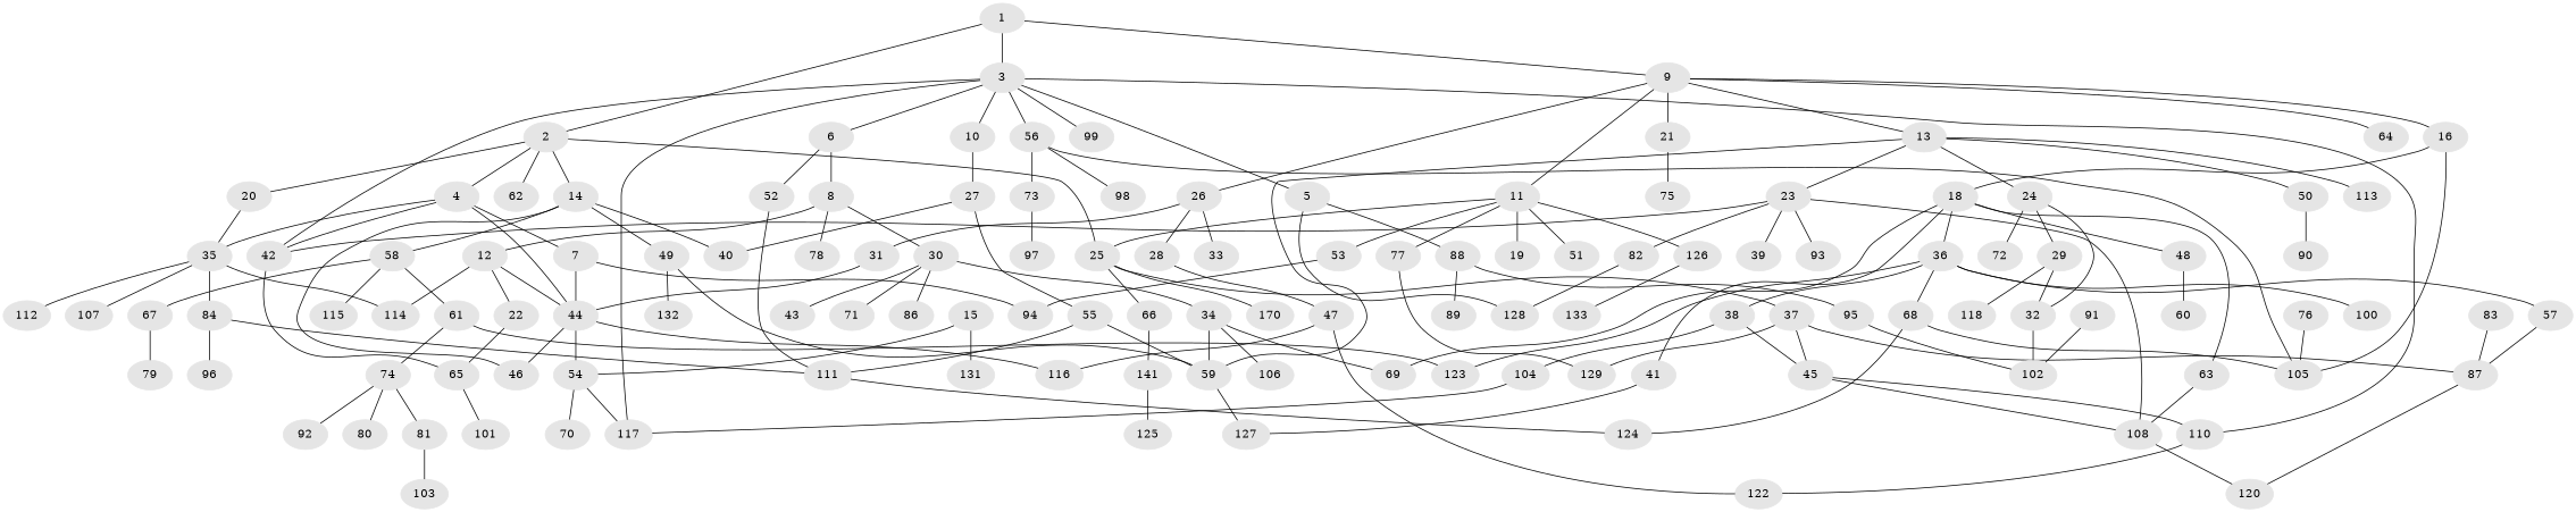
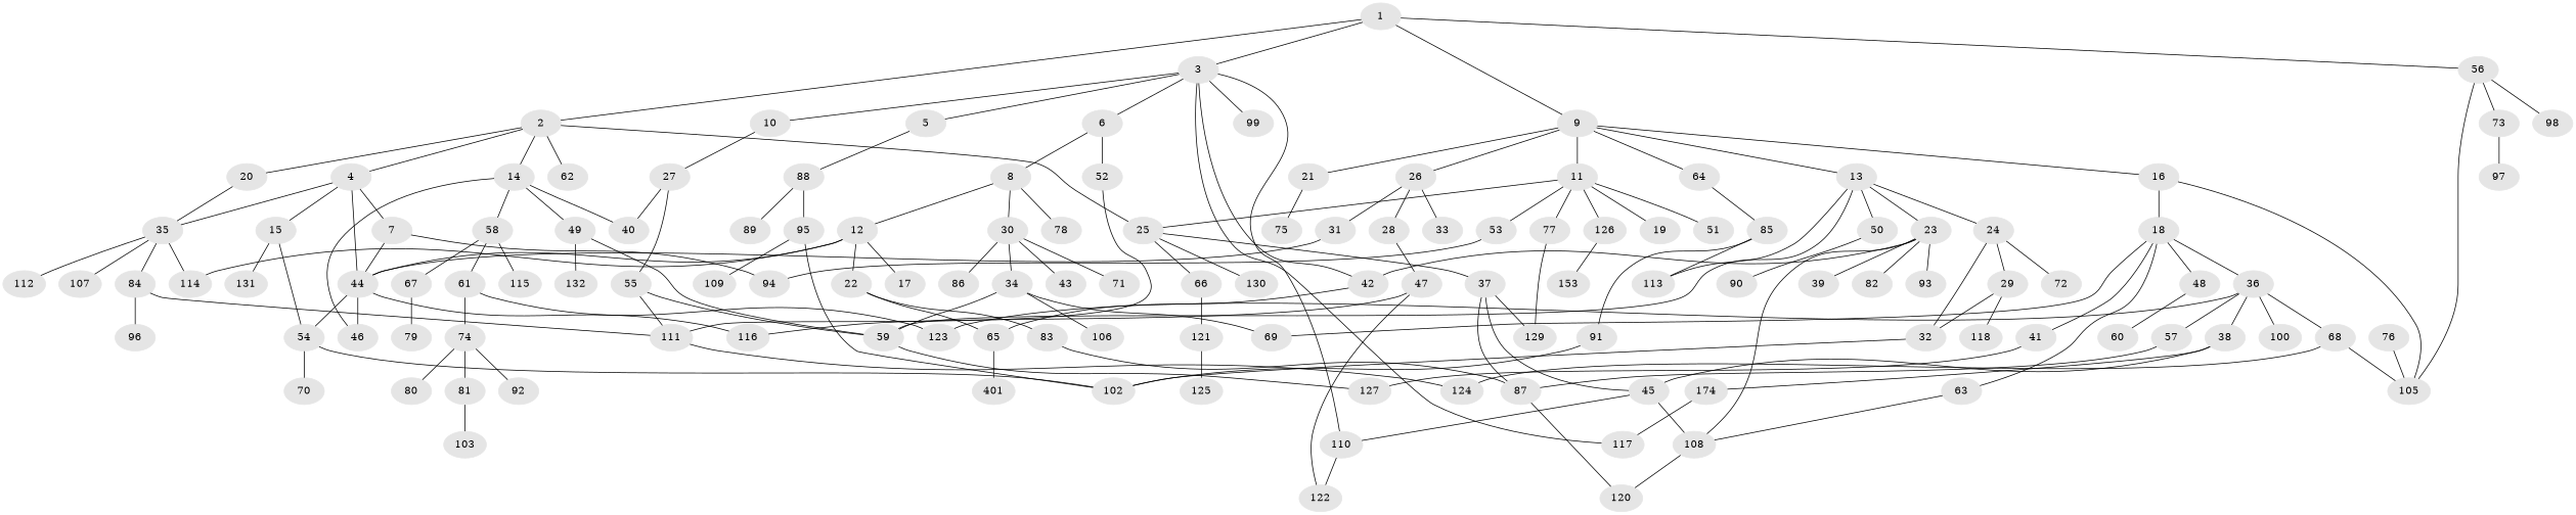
  graph {
    node [color=gray90 style=filled]
    1
    2
    3
    9
    4
    14
    20
    25
    62
    5
    6
    10
    42
    56
    99
    110
    117
    11
    13
    16
    21
    26
    64
    7
    15
    35
    44
    40
    46
    49
    58
    37
    66
-   130 [label=170]
+   130
    88
-   128
    8
    52
    27
    65
    105
    73
    98
    122
    94
    54
    131
    84
    114
    107
    112
    116
    89
    95
    12
    30
    78
    111
+   17
    22
    34
    43
    71
    86
    19
    51
    53
    77
    126
    23
    24
    50
    59
    113
    18
    75
    28
    31
    33
+   85
    55
    129
-   133
+   133 [label=153]
    83
    96
    39
    82
    93
    108
    29
    32
    72
    90
    127
    132
    61
    67
    115
    102
    70
    36
    41
    48
    63
    69
    38
    57
    68
    100
    123
    60
-   101
+   101 [label=401]
    87
    120
    118
    45
-   121 [label=141]
+   121
    47
    106
-   104
+   104 [label=174]
    124
    97
    74
    79
    80
    81
    92
    91
    76
    125
    103
+   109
    1 -- 2
    1 -- 3
    1 -- 9
    2 -- 4
    2 -- 14
    2 -- 20
    2 -- 25
    2 -- 62
    3 -- 5
    3 -- 6
    3 -- 10
    3 -- 42
-   3 -- 56
+   1 -- 56
    3 -- 99
    3 -- 110
    3 -- 117
    9 -- 11
    9 -- 13
    9 -- 16
    9 -- 21
    9 -- 26
    9 -- 64
    4 -- 7
-   4 -- 42
+   4 -- 15
    4 -- 35
    4 -- 44
    14 -- 40
    14 -- 46
    14 -- 49
    14 -- 58
    20 -- 35
    25 -- 37
    25 -- 66
    25 -- 130
    5 -- 88
-   5 -- 128
    6 -- 8
    6 -- 52
    10 -- 27
    42 -- 65
    56 -- 105
    56 -- 73
    56 -- 98
    110 -- 122
    11 -- 25
    11 -- 19
    11 -- 51
    11 -- 53
    11 -- 77
    11 -- 126
    13 -- 23
    13 -- 24
    13 -- 50
    13 -- 59
    13 -- 113
    16 -- 105
    16 -- 18
    21 -- 75
    26 -- 28
    26 -- 31
    26 -- 33
+   64 -- 85
    7 -- 44
    7 -- 94
    15 -- 54
    15 -- 131
    35 -- 84
    35 -- 114
    35 -- 107
    35 -- 112
    44 -- 46
    44 -- 54
    44 -- 116
    49 -- 59
    49 -- 132
    58 -- 61
    58 -- 67
    58 -- 115
    37 -- 129
    37 -- 87
    37 -- 45
    66 -- 121
    88 -- 89
    88 -- 95
    8 -- 12
    8 -- 30
    8 -- 78
    52 -- 111
    27 -- 40
    27 -- 55
    65 -- 101
    73 -- 97
-   54 -- 117
+   54 -- 102
    54 -- 70
    84 -- 111
    84 -- 96
    95 -- 102
+   95 -- 109
    12 -- 44
    12 -- 114
+   12 -- 17
    12 -- 22
    30 -- 34
    30 -- 43
    30 -- 71
    30 -- 86
    111 -- 124
    22 -- 65
+   22 -- 83
    34 -- 59
    34 -- 69
    34 -- 106
    53 -- 94
    77 -- 129
    126 -- 133
    23 -- 42
    23 -- 39
    23 -- 82
    23 -- 93
    23 -- 108
    24 -- 29
    24 -- 32
    24 -- 72
    50 -- 90
    59 -- 127
    18 -- 36
    18 -- 41
    18 -- 48
    18 -- 63
    18 -- 69
    28 -- 47
    31 -- 44
+   85 -- 113
+   85 -- 91
    55 -- 111
    55 -- 59
    83 -- 87
-   82 -- 128
    108 -- 120
    29 -- 32
    29 -- 118
    32 -- 102
    61 -- 123
    61 -- 74
    67 -- 79
    36 -- 38
    36 -- 57
    36 -- 68
    36 -- 100
    36 -- 123
    41 -- 127
    48 -- 60
    63 -- 108
    38 -- 45
    38 -- 104
    57 -- 87
    68 -- 105
    68 -- 124
    87 -- 120
    45 -- 110
    45 -- 108
    121 -- 125
    47 -- 122
    47 -- 116
    104 -- 117
    74 -- 80
    74 -- 81
    74 -- 92
    81 -- 103
    91 -- 102
    76 -- 105
  }
